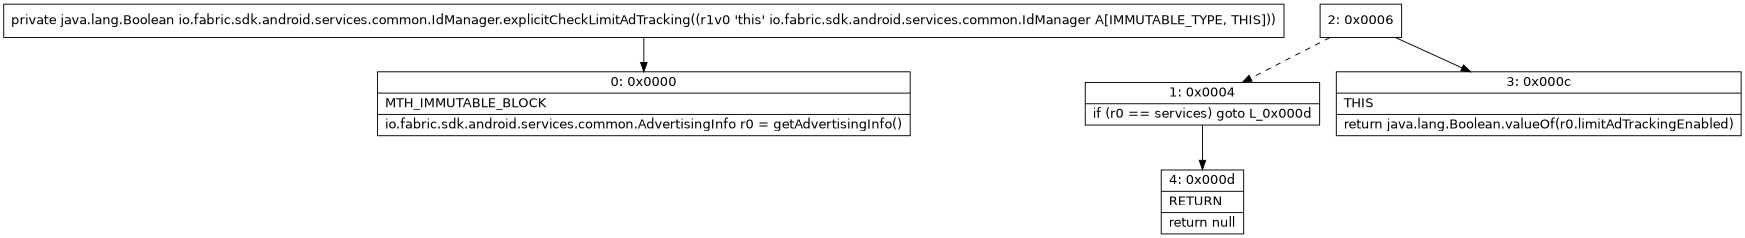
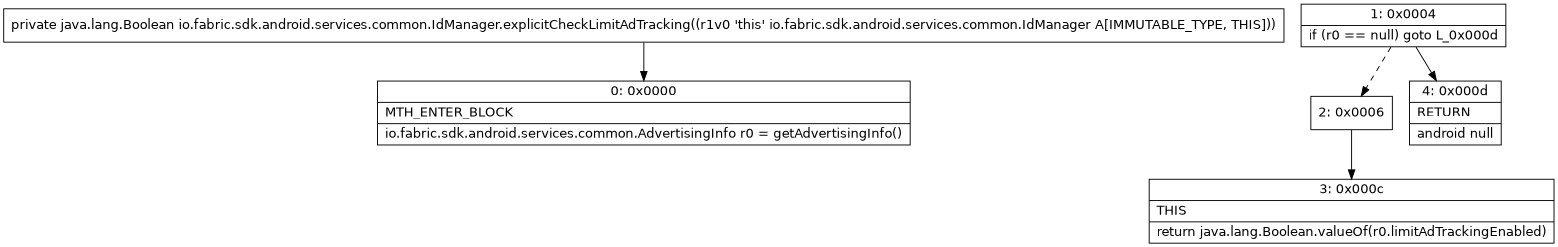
  digraph {
    fontname="DejaVu Sans"
    node [fontname="DejaVu Sans" shape=record]
    edge [fontname="DejaVu Sans"]
-   n1 [label="{0\:\ 0x0000|MTH_IMMUTABLE_BLOCK\l|io.fabric.sdk.android.services.common.AdvertisingInfo r0 = getAdvertisingInfo()\l}"]
-   n2 [label="{1\:\ 0x0004|if (r0 == services) goto L_0x000d\l}"]
+   n1 [label="{0\:\ 0x0000|MTH_ENTER_BLOCK\l|io.fabric.sdk.android.services.common.AdvertisingInfo r0 = getAdvertisingInfo()\l}"]
+   n2 [label="{1\:\ 0x0004|if (r0 == null) goto L_0x000d\l}"]
    n3 [label="{2\:\ 0x0006}"]
-   n4 [label="{4\:\ 0x000d|RETURN\l|return null\l}"]
+   n4 [label="{4\:\ 0x000d|RETURN\l|android null\l}"]
    n5 [label="{3\:\ 0x000c|THIS\l|return java.lang.Boolean.valueOf(r0.limitAdTrackingEnabled)\l}"]
    n6 [label="{private java.lang.Boolean io.fabric.sdk.android.services.common.IdManager.explicitCheckLimitAdTracking((r1v0 'this' io.fabric.sdk.android.services.common.IdManager A[IMMUTABLE_TYPE, THIS])) }"]
-   n3 -> n2 [style=dashed]
+   n2 -> n3 [style=dashed]
    n2 -> n4
    n3 -> n5
    n6 -> n1
  }
